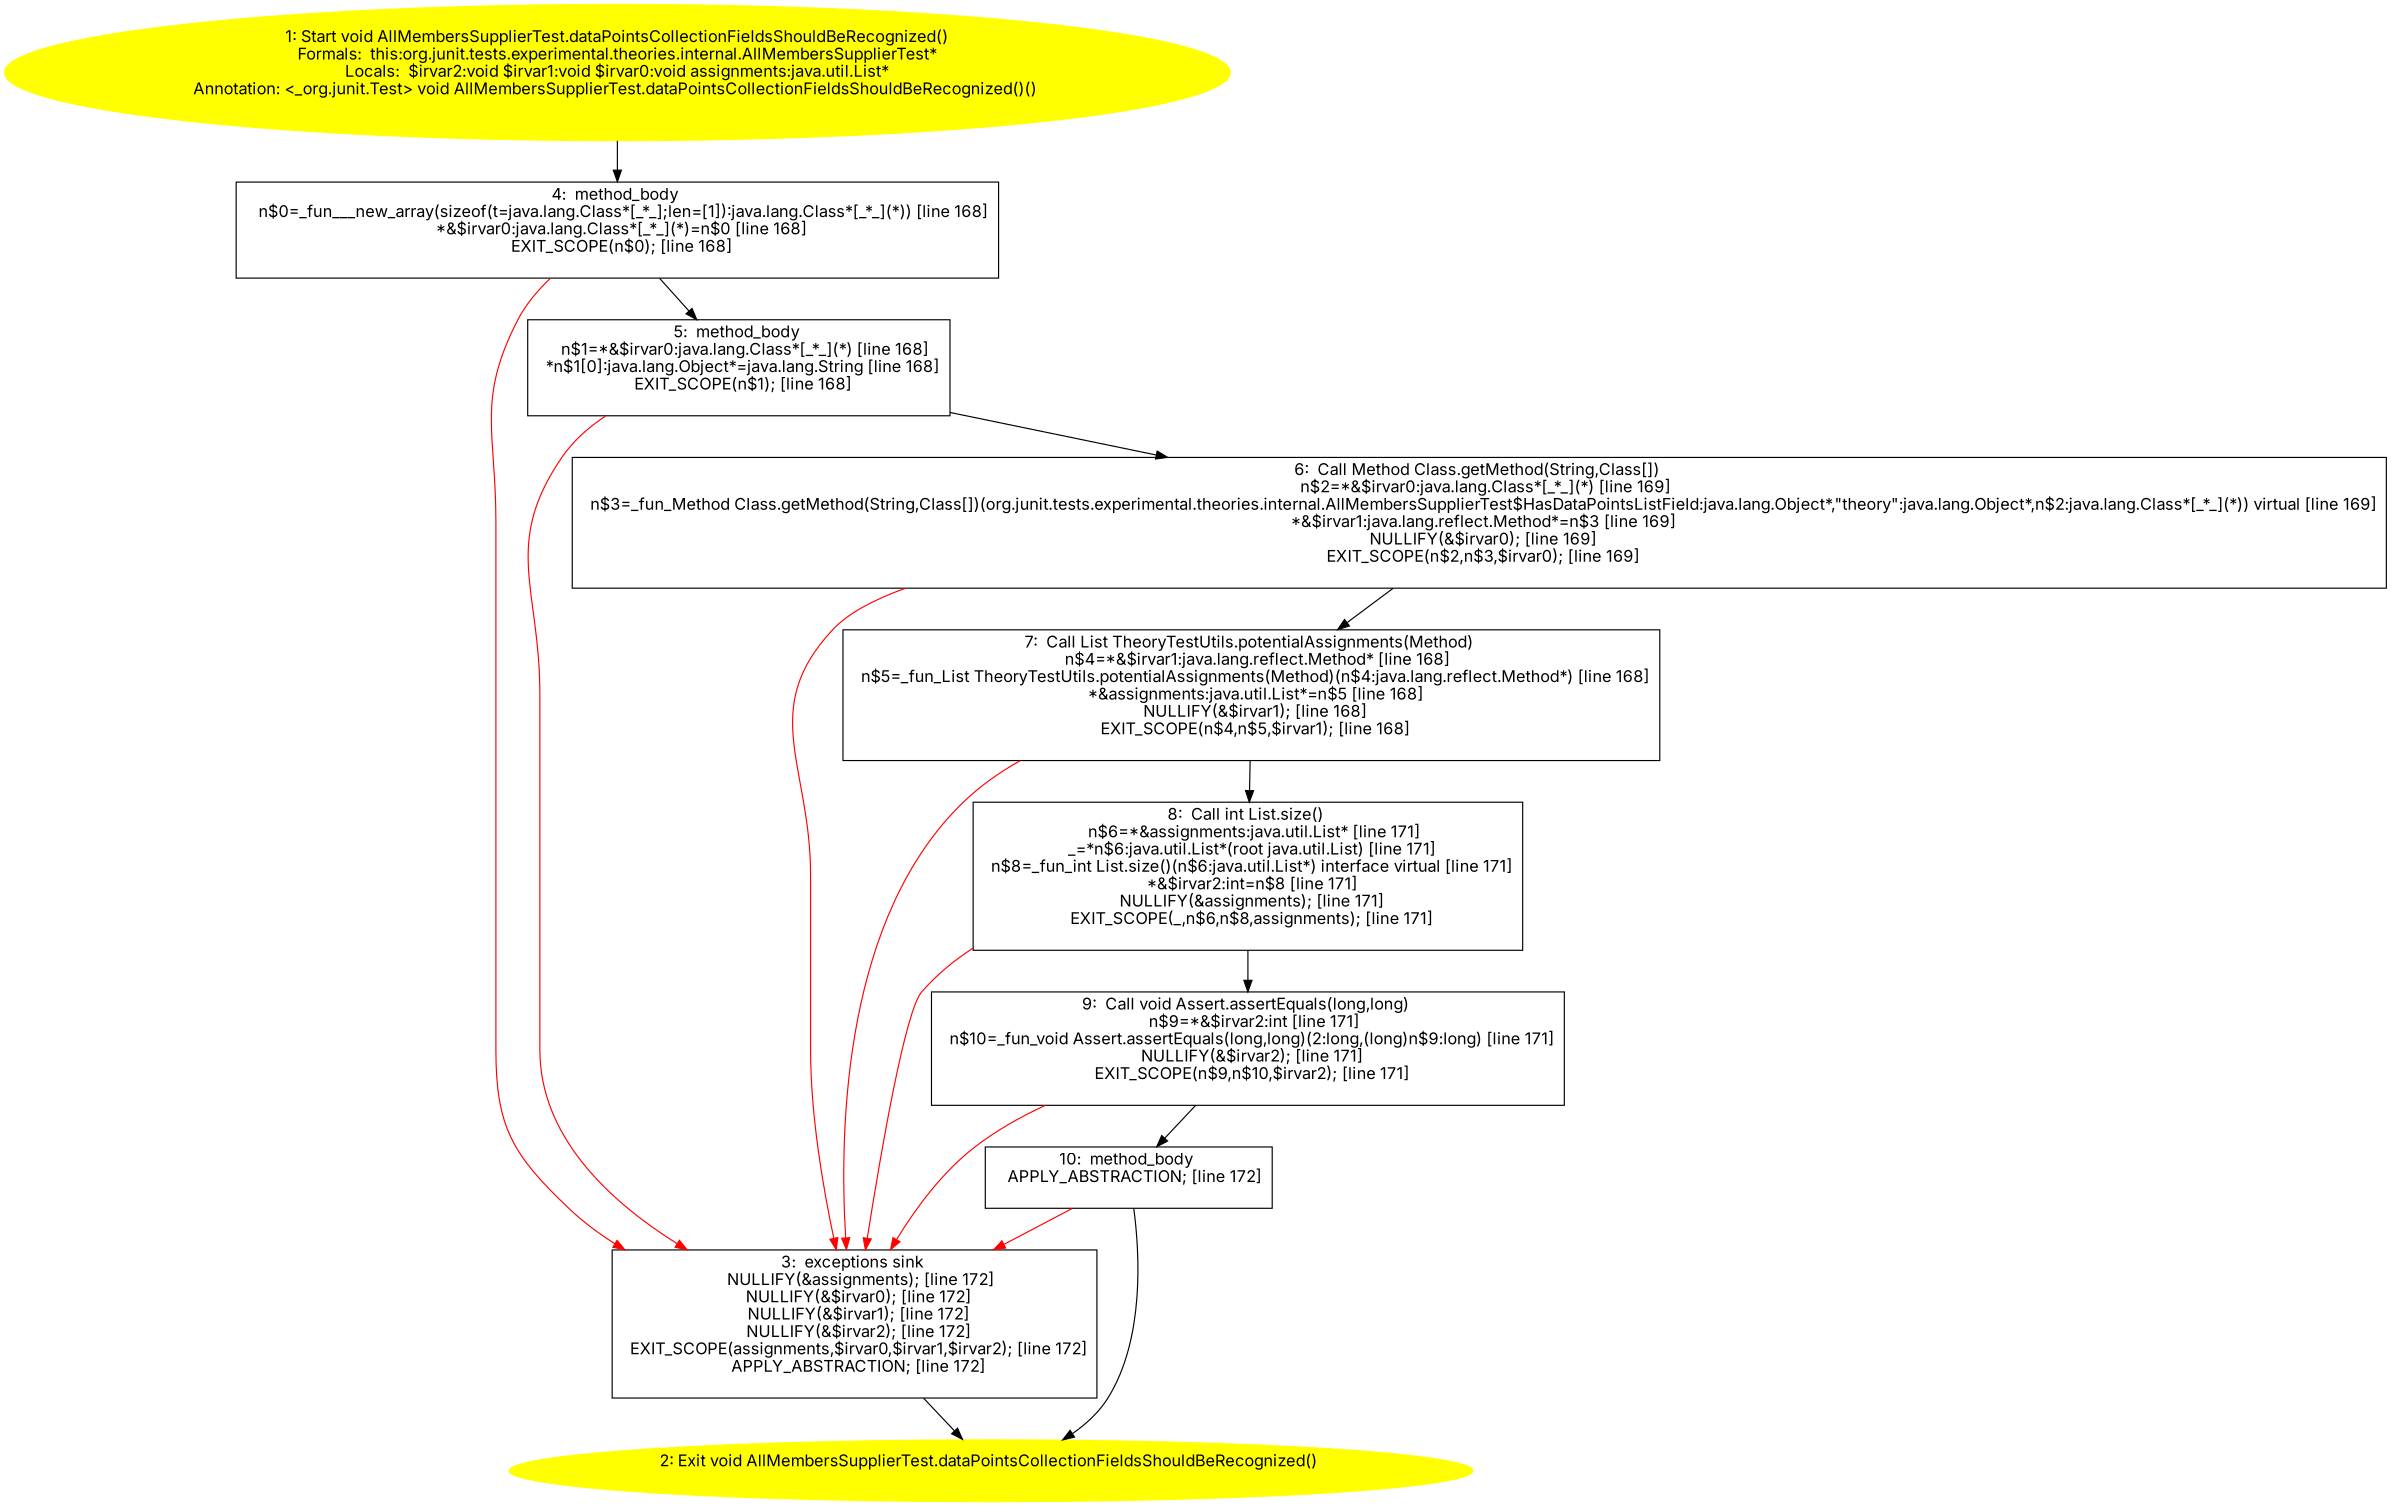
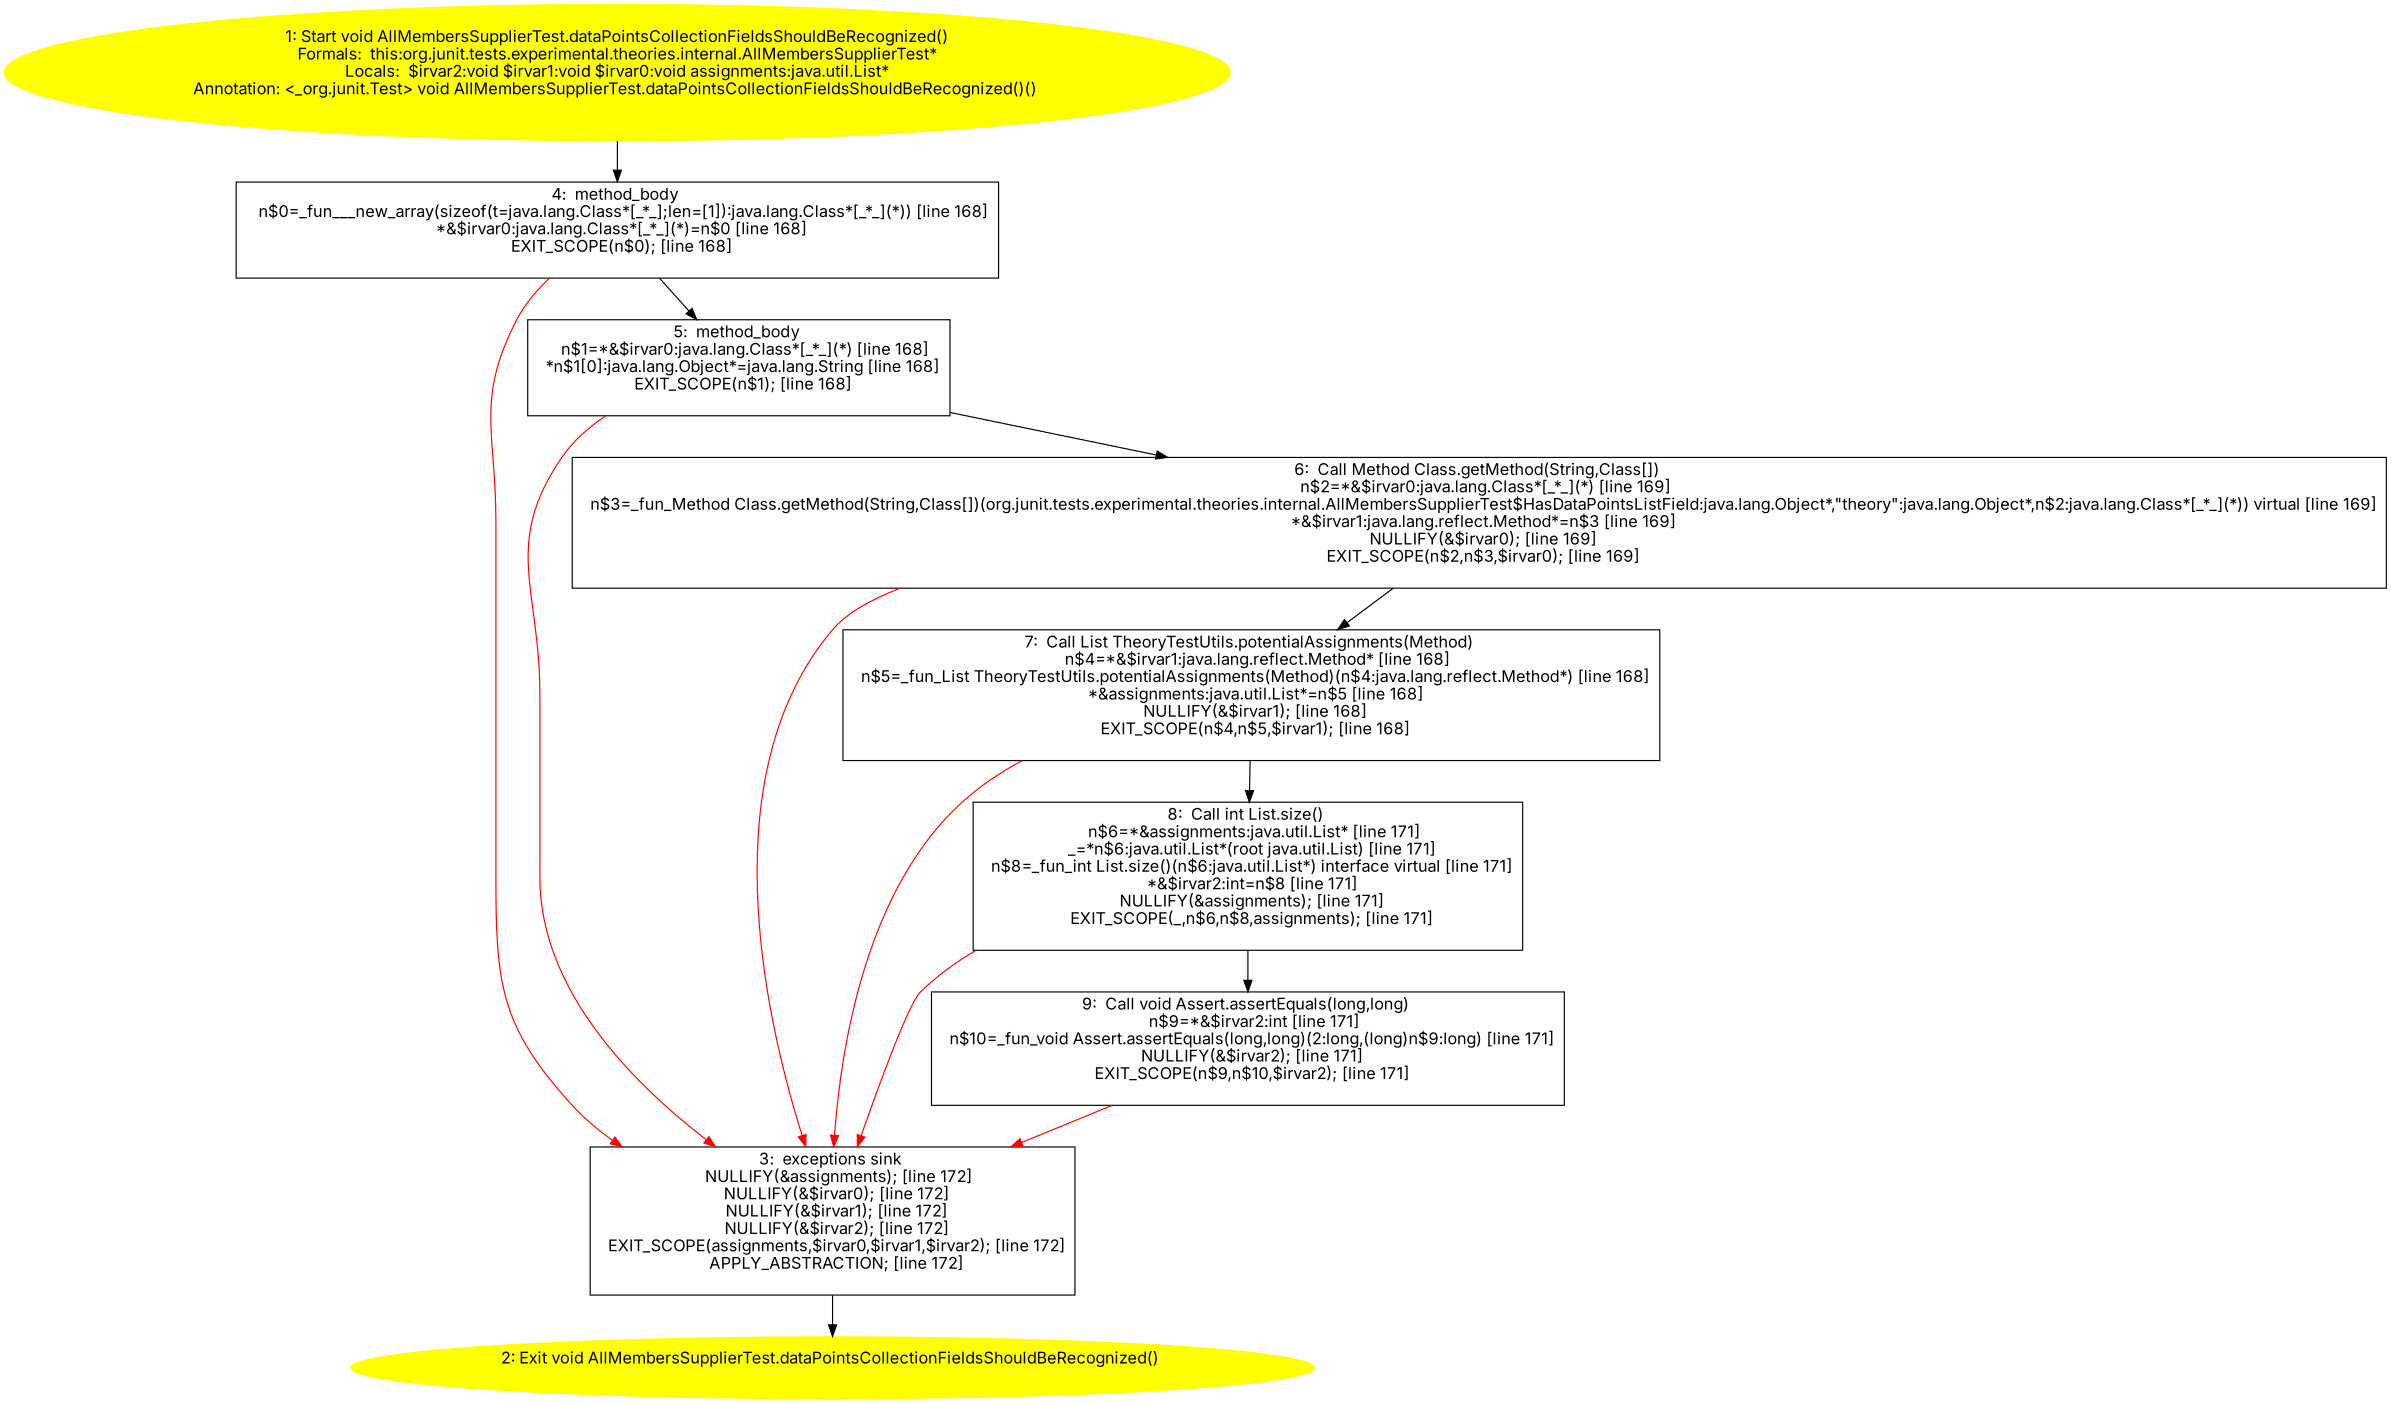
  digraph {
    fontname=Inter
    node [fontname=Inter shape=box]
    edge [fontname=Inter]
    n1 [color=yellow label="1: Start void AllMembersSupplierTest.dataPointsCollectionFieldsShouldBeRecognized()\nFormals:  this:org.junit.tests.experimental.theories.internal.AllMembersSupplierTest*\nLocals:  $irvar2:void $irvar1:void $irvar0:void assignments:java.util.List*\nAnnotation: <_org.junit.Test> void AllMembersSupplierTest.dataPointsCollectionFieldsShouldBeRecognized()() \n  " style=filled shape=""]
    n2 [label="4:  method_body \n   n$0=_fun___new_array(sizeof(t=java.lang.Class*[_*_];len=[1]):java.lang.Class*[_*_](*)) [line 168]\n  *&$irvar0:java.lang.Class*[_*_](*)=n$0 [line 168]\n  EXIT_SCOPE(n$0); [line 168]\n "]
    n3 [label="3:  exceptions sink \n   NULLIFY(&assignments); [line 172]\n  NULLIFY(&$irvar0); [line 172]\n  NULLIFY(&$irvar1); [line 172]\n  NULLIFY(&$irvar2); [line 172]\n  EXIT_SCOPE(assignments,$irvar0,$irvar1,$irvar2); [line 172]\n  APPLY_ABSTRACTION; [line 172]\n "]
    n4 [label="5:  method_body \n   n$1=*&$irvar0:java.lang.Class*[_*_](*) [line 168]\n  *n$1[0]:java.lang.Object*=java.lang.String [line 168]\n  EXIT_SCOPE(n$1); [line 168]\n "]
    n5 [color=yellow label="2: Exit void AllMembersSupplierTest.dataPointsCollectionFieldsShouldBeRecognized() \n  " style=filled shape=""]
    n6 [label="6:  Call Method Class.getMethod(String,Class[]) \n   n$2=*&$irvar0:java.lang.Class*[_*_](*) [line 169]\n  n$3=_fun_Method Class.getMethod(String,Class[])(org.junit.tests.experimental.theories.internal.AllMembersSupplierTest$HasDataPointsListField:java.lang.Object*,\"theory\":java.lang.Object*,n$2:java.lang.Class*[_*_](*)) virtual [line 169]\n  *&$irvar1:java.lang.reflect.Method*=n$3 [line 169]\n  NULLIFY(&$irvar0); [line 169]\n  EXIT_SCOPE(n$2,n$3,$irvar0); [line 169]\n "]
    n7 [label="7:  Call List TheoryTestUtils.potentialAssignments(Method) \n   n$4=*&$irvar1:java.lang.reflect.Method* [line 168]\n  n$5=_fun_List TheoryTestUtils.potentialAssignments(Method)(n$4:java.lang.reflect.Method*) [line 168]\n  *&assignments:java.util.List*=n$5 [line 168]\n  NULLIFY(&$irvar1); [line 168]\n  EXIT_SCOPE(n$4,n$5,$irvar1); [line 168]\n "]
    n8 [label="8:  Call int List.size() \n   n$6=*&assignments:java.util.List* [line 171]\n  _=*n$6:java.util.List*(root java.util.List) [line 171]\n  n$8=_fun_int List.size()(n$6:java.util.List*) interface virtual [line 171]\n  *&$irvar2:int=n$8 [line 171]\n  NULLIFY(&assignments); [line 171]\n  EXIT_SCOPE(_,n$6,n$8,assignments); [line 171]\n "]
    n9 [label="9:  Call void Assert.assertEquals(long,long) \n   n$9=*&$irvar2:int [line 171]\n  n$10=_fun_void Assert.assertEquals(long,long)(2:long,(long)n$9:long) [line 171]\n  NULLIFY(&$irvar2); [line 171]\n  EXIT_SCOPE(n$9,n$10,$irvar2); [line 171]\n "]
-   n10 [label="10:  method_body \n   APPLY_ABSTRACTION; [line 172]\n "]
    n1 -> n2
    n2 -> n3 [color=red]
    n2 -> n4
    n3 -> n5
    n4 -> n3 [color=red]
    n4 -> n6
    n6 -> n3 [color=red]
    n6 -> n7
    n7 -> n3 [color=red]
    n7 -> n8
    n8 -> n3 [color=red]
    n8 -> n9
    n9 -> n3 [color=red]
-   n9 -> n10
-   n10 -> n3 [color=red]
-   n10 -> n5
  }
